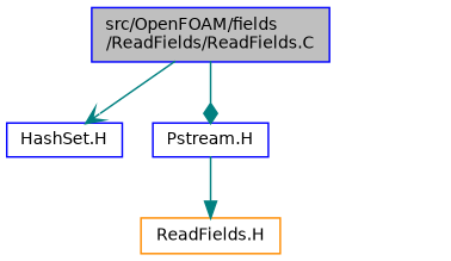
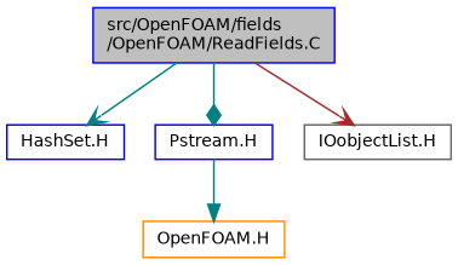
  digraph {
    node [color=blue fontname=Helvetica fontsize=10 shape=record]
    edge [arrowhead=vee color=teal fontname=Helvetica fontsize=10 labelfontname=Helvetica labelfontsize=10 style=solid]
-   n1 [fillcolor=grey75 fontcolor=black height=0.2 label="src/OpenFOAM/fields\l/ReadFields/ReadFields.C" style=filled width=0.4]
+   n1 [fillcolor=grey75 fontcolor=black height=0.2 label="src/OpenFOAM/fields\l/OpenFOAM/ReadFields.C" style=filled width=0.4]
    n2 [height=0.2 label="HashSet.H" width=0.4]
    n3 [height=0.2 label="Pstream.H" width=0.4]
-   n5 [color=darkorange height=0.2 label="ReadFields.H" width=0.4]
+   n4 [color=gray40 height=0.2 label="IOobjectList.H" width=0.4]
+   n5 [color=darkorange height=0.2 label="OpenFOAM.H" width=0.4]
    n1 -> n2
    n1 -> n3 [arrowhead=diamond]
+   n1 -> n4 [color=brown]
    n3 -> n5 [arrowhead=normal]
  }
